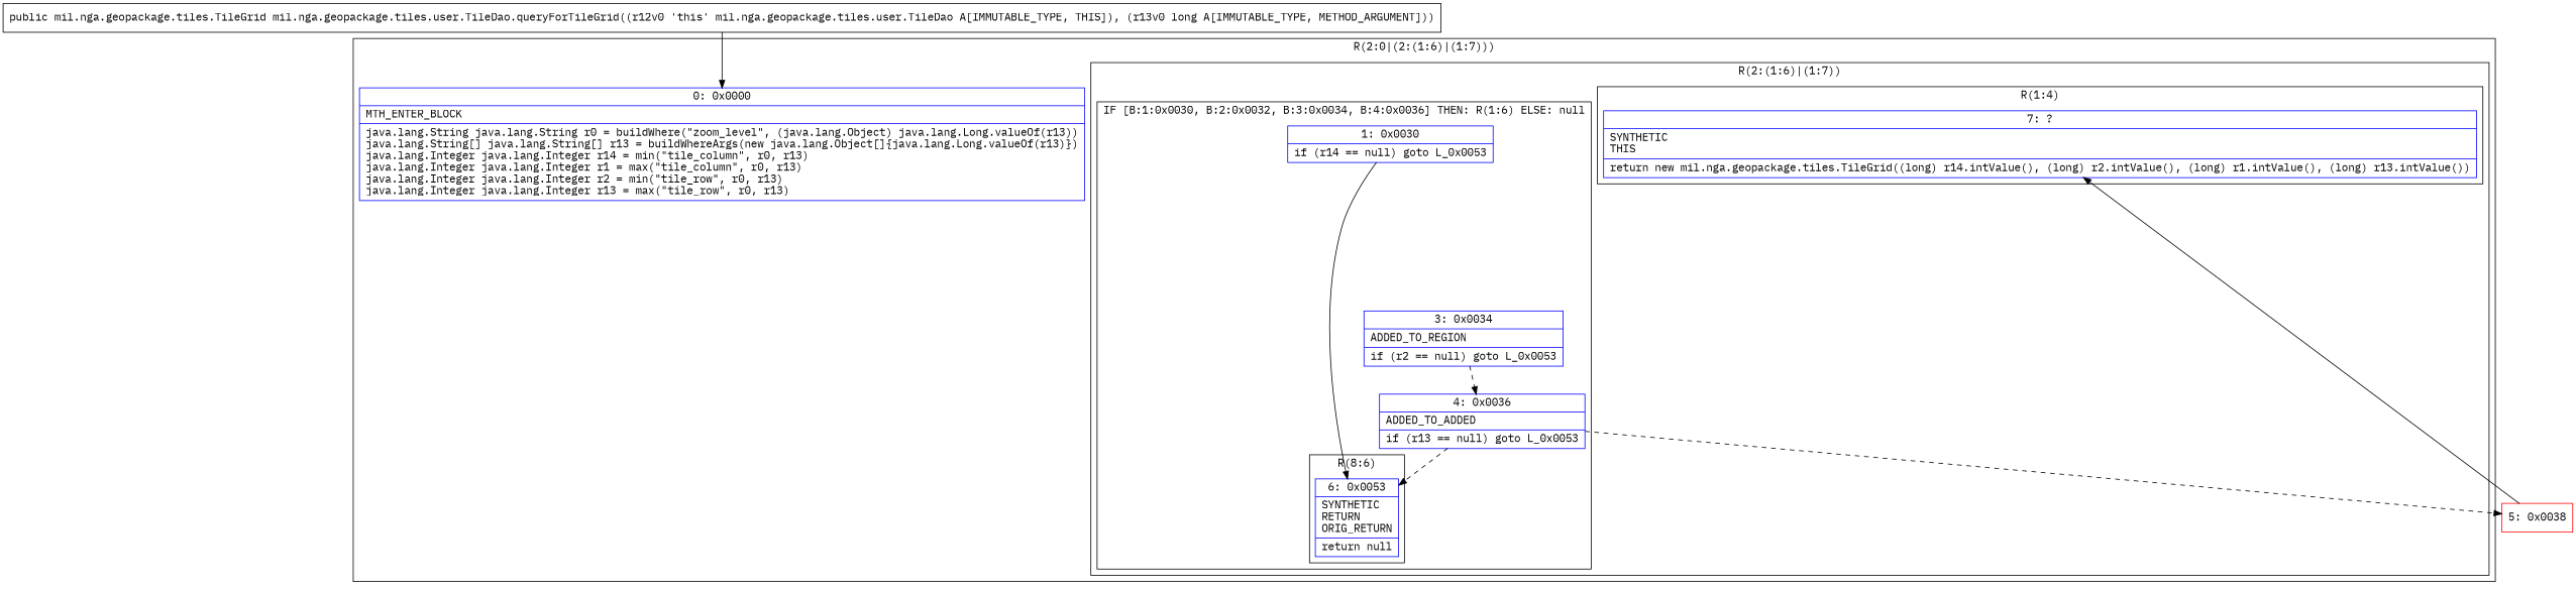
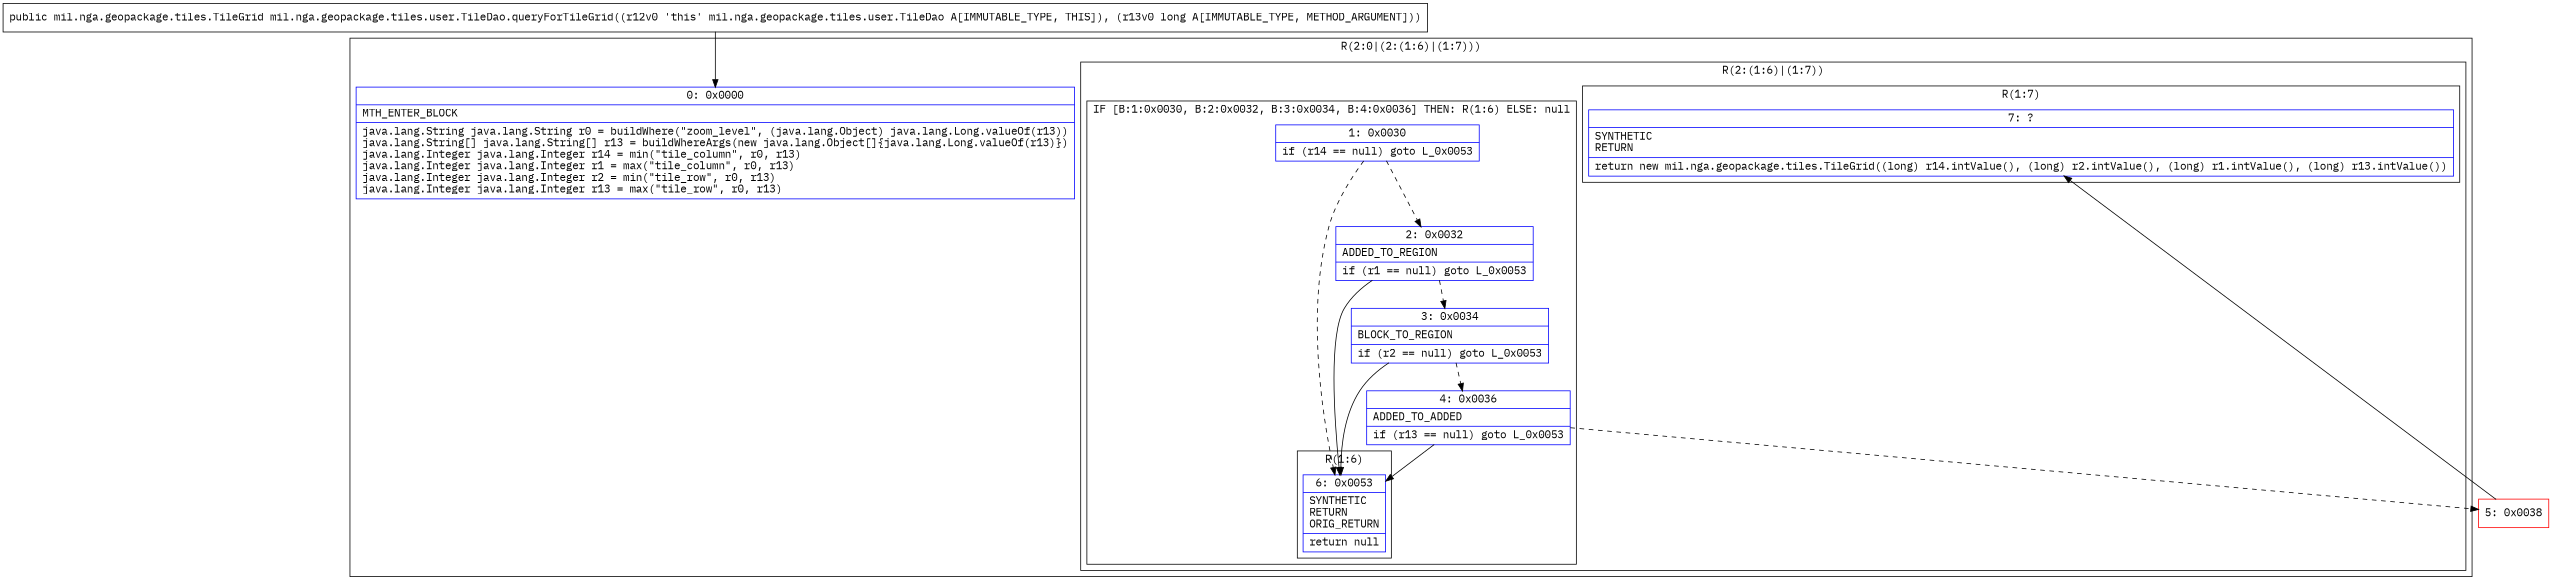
  digraph {
    fontname="IBM Plex Mono"
    node [color=blue fontname="IBM Plex Mono" shape=record]
    edge [fontname="IBM Plex Mono"]
    n1 [label="{6\:\ 0x0053|SYNTHETIC\lRETURN\lORIG_RETURN\l|return null\l}"]
    n2 [label="{1\:\ 0x0030|if (r14 == null) goto L_0x0053\l}"]
-   n4 [label="{3\:\ 0x0034|ADDED_TO_REGION\l|if (r2 == null) goto L_0x0053\l}"]
+   n3 [label="{2\:\ 0x0032|ADDED_TO_REGION\l|if (r1 == null) goto L_0x0053\l}"]
+   n4 [label="{3\:\ 0x0034|BLOCK_TO_REGION\l|if (r2 == null) goto L_0x0053\l}"]
    n5 [label="{4\:\ 0x0036|ADDED_TO_ADDED\l|if (r13 == null) goto L_0x0053\l}"]
-   n6 [label="{7\:\ ?|SYNTHETIC\lTHIS\l|return new mil.nga.geopackage.tiles.TileGrid((long) r14.intValue(), (long) r2.intValue(), (long) r1.intValue(), (long) r13.intValue())\l}"]
+   n6 [label="{7\:\ ?|SYNTHETIC\lRETURN\l|return new mil.nga.geopackage.tiles.TileGrid((long) r14.intValue(), (long) r2.intValue(), (long) r1.intValue(), (long) r13.intValue())\l}"]
    n7 [label="{0\:\ 0x0000|MTH_ENTER_BLOCK\l|java.lang.String java.lang.String r0 = buildWhere(\"zoom_level\", (java.lang.Object) java.lang.Long.valueOf(r13))\ljava.lang.String[] java.lang.String[] r13 = buildWhereArgs(new java.lang.Object[]\{java.lang.Long.valueOf(r13)\})\ljava.lang.Integer java.lang.Integer r14 = min(\"tile_column\", r0, r13)\ljava.lang.Integer java.lang.Integer r1 = max(\"tile_column\", r0, r13)\ljava.lang.Integer java.lang.Integer r2 = min(\"tile_row\", r0, r13)\ljava.lang.Integer java.lang.Integer r13 = max(\"tile_row\", r0, r13)\l}"]
    n8 [color=red label="{5\:\ 0x0038}"]
    n9 [label="{public mil.nga.geopackage.tiles.TileGrid mil.nga.geopackage.tiles.user.TileDao.queryForTileGrid((r12v0 'this' mil.nga.geopackage.tiles.user.TileDao A[IMMUTABLE_TYPE, THIS]), (r13v0 long A[IMMUTABLE_TYPE, METHOD_ARGUMENT])) }" color=""]
    subgraph cluster_1 {
      label="R(2:0|(2:(1:6)|(1:7)))"
      n7
      subgraph cluster_2 {
        label="R(2:(1:6)|(1:7))"
        subgraph cluster_3 {
          label="IF [B:1:0x0030, B:2:0x0032, B:3:0x0034, B:4:0x0036] THEN: R(1:6) ELSE: null"
          n2
+         n3
          n4
          n5
          subgraph cluster_4 {
-           label="R(8:6)"
+           label="R(1:6)"
            n1
          }
        }
        subgraph cluster_5 {
-         label="R(1:4)"
+         label="R(1:7)"
          n6
        }
      }
    }
-   n2 -> n1
+   n2 -> n1 [style=dashed]
+   n2 -> n3 [style=dashed]
+   n3 -> n1
+   n3 -> n4 [style=dashed]
+   n4 -> n1
    n4 -> n5 [style=dashed]
-   n5 -> n1 [style=dashed]
+   n5 -> n1
    n5 -> n8 [style=dashed]
    n8 -> n6
    n9 -> n7
  }
